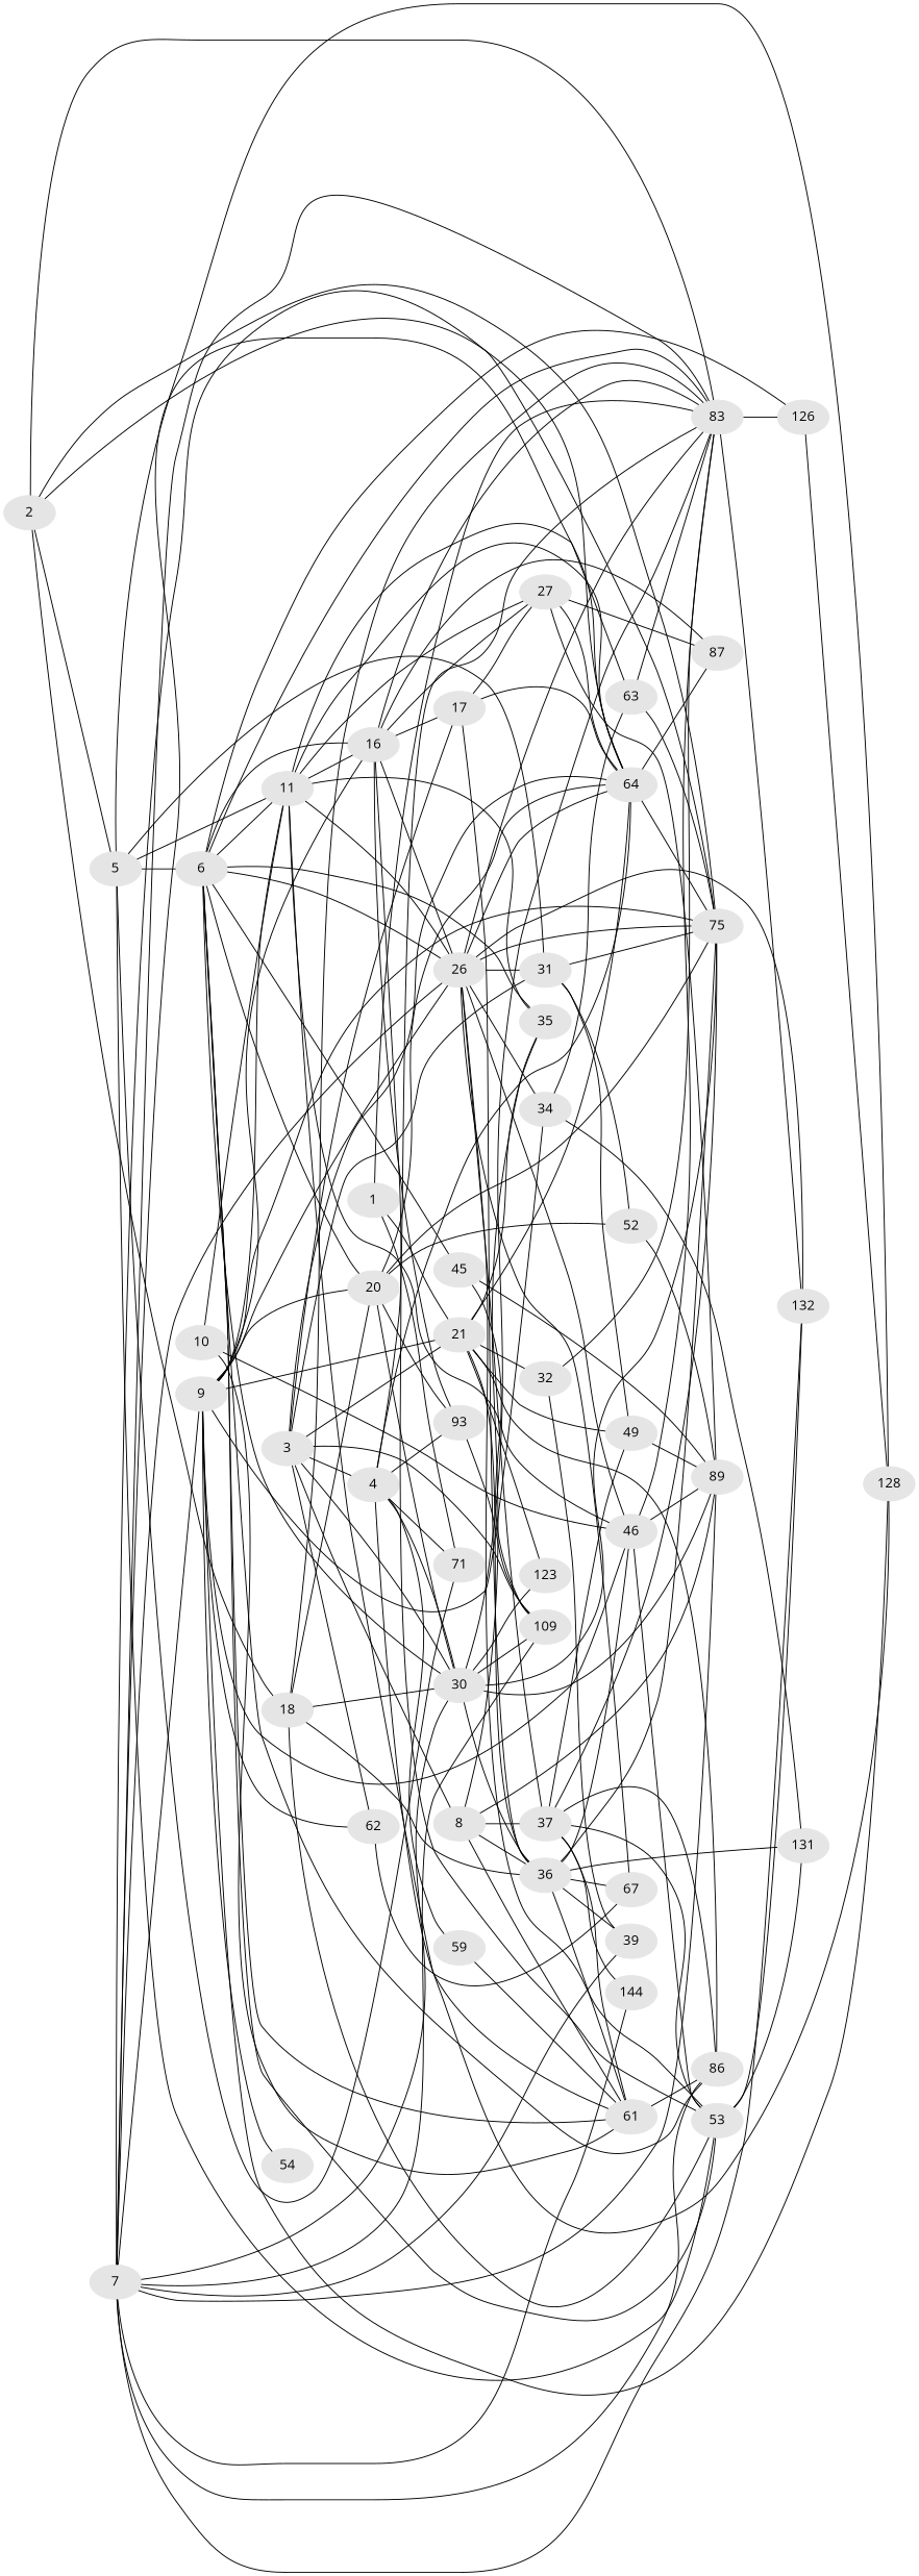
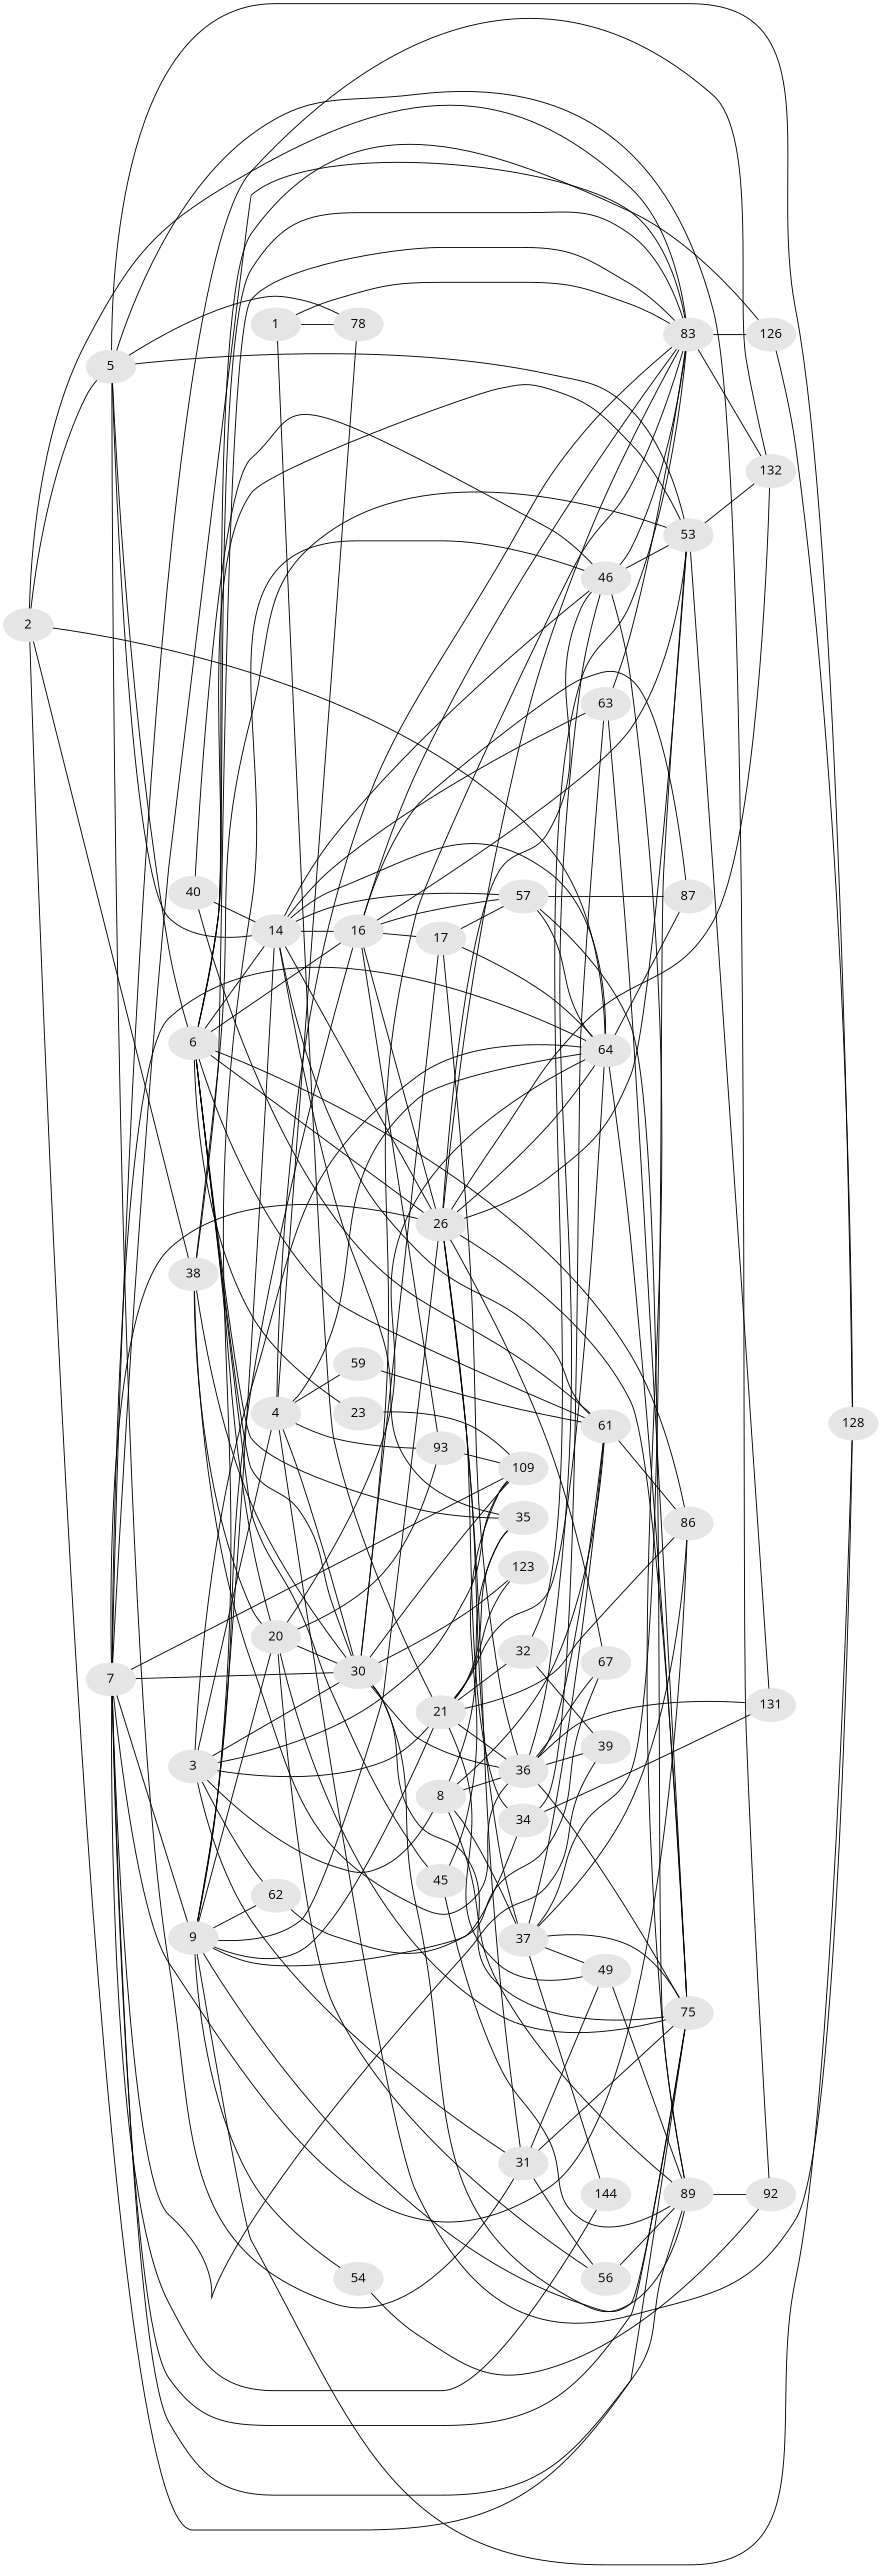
  graph {
    fontname="Open Sans"
    rankdir=LR
    node [color=gray90 fontname="Open Sans" style=filled]
    edge [fontname="Open Sans"]
    21 [super="+22+42+66"]
    64 [super="+94+74+90"]
    35 [super="+101"]
    86
    36 [super="+84+44"]
    32
    49
    123
    1
-   78 [label=71]
+   78
    83 [super="+137+134+106+100"]
    126
    132
    2 [super="+110+129"]
    5 [super="+130+76"]
-   18 [super="+112"]
+   18 [super="+112" label=38]
    75 [super="+79"]
    31 [super="+70+73"]
    128
    6 [super="+43+47+33"]
-   11 [super="+12"]
+   11 [super="+12" label=14]
    53 [super="+96+81"]
+   92
    30 [super="+50+71+40"]
    20 [super="+48+119"]
    87
    3 [super="+60+114+55"]
    4 [super="+125"]
    8 [super="+19+99"]
    17 [super="+82"]
    62
    109 [super="+122"]
    59
    93 [super="+98"]
    61 [super="+72"]
    89 [super="+97"]
    37 [super="+69+80+121"]
-   27 [super="+135"]
-   56 [label=52]
+   27 [super="+135" label=57]
+   56
    67
    16 [super="+113+29"]
+   23
    26 [super="+38+57+51"]
    45
    46 [super="+116"]
    63 [super="+111"]
    131
    34 [super="+127"]
    7 [super="+28+24+91"]
    9 [super="+41+15+65"]
    39 [super="+115"]
    n52 [label=144]
    54
-   10 [super="+88"]
+   10 [super="+88" label=40]
    21 -- 64 [weight=2]
    21 -- 35
    21 -- 86
    21 -- 36
    21 -- 32
    21 -- 49
    21 -- 123
    64 -- 75
    64 -- 87
    36 -- 75
    36 -- 61
    36 -- 67
    36 -- 46
    36 -- 131
    36 -- 39
    32 -- 83
    32 -- 39
    49 -- 89
    1 -- 21
    1 -- 78
    1 -- 83
    83 -- 126
    83 -- 132
    126 -- 128
    2 -- 64
    2 -- 83
    2 -- 5
    2 -- 18 [weight=2]
    2 -- 75
    5 -- 78 [weight=2]
    5 -- 31
    5 -- 128
    5 -- 6
    5 -- 11
    5 -- 53 [weight=2]
+   5 -- 92
    18 -- 36
    18 -- 83 [weight=2]
    18 -- 53
    18 -- 30
    18 -- 20
    31 -- 49
    31 -- 75
    31 -- 56
    6 -- 35
    6 -- 86 [weight=2]
    6 -- 83
    6 -- 126
    6 -- 11 [weight=2]
    6 -- 53
    6 -- 30
    6 -- 20
    6 -- 61
    6 -- 16 [weight=2]
+   6 -- 23
    6 -- 26
    6 -- 45
    11 -- 64
    11 -- 35
    11 -- 61
    11 -- 27
    11 -- 16
    11 -- 26
    11 -- 46
    11 -- 63
    53 -- 132
    53 -- 131
    30 -- 36
    30 -- 123
    30 -- 83
    30 -- 75
    30 -- 109
    30 -- 89
    20 -- 64
    20 -- 75
    20 -- 30
    20 -- 93
    20 -- 56
    3 -- 21
    3 -- 64
    3 -- 31
    3 -- 30
    3 -- 4
    3 -- 8
-   3 -- 17
+   30 -- 17
    3 -- 62
    3 -- 109
    4 -- 64 [weight=2]
    4 -- 78
    4 -- 83
    4 -- 128
    4 -- 30
    4 -- 59
    4 -- 93
    8 -- 35
    8 -- 36 [weight=2]
    8 -- 61
    8 -- 89
    8 -- 37
    17 -- 64
    17 -- 36
    17 -- 27
    62 -- 67
    59 -- 61
    93 -- 109
    61 -- 86
+   89 -- 92
    37 -- 86
    37 -- 49
    37 -- 75
    37 -- 53
    37 -- 61
    37 -- n52
    27 -- 64
    27 -- 87
    27 -- 89
    56 -- 89
    16 -- 83
    16 -- 53
    16 -- 87
    16 -- 17
    16 -- 93
    16 -- 27
    16 -- 26
+   23 -- 109
    26 -- 64
    26 -- 83
    26 -- 132
    26 -- 75 [weight=2]
    26 -- 31
    26 -- 53
    26 -- 37
    26 -- 67
    26 -- 46
    26 -- 34
    45 -- 109
    45 -- 89
    46 -- 83
    46 -- 53
    46 -- 89
    63 -- 83
    63 -- 75
    34 -- 63
    34 -- 131
    7 -- 64 [weight=2]
    7 -- 86
    7 -- 83
    7 -- 132
    7 -- 75
    7 -- 30 [weight=2]
    7 -- 109
    7 -- 89
    7 -- 26
    7 -- 9
    7 -- 39
    7 -- n52
    9 -- 21 [weight=2]
    9 -- 75 [weight=2]
    9 -- 128
    9 -- 11
    9 -- 20
    9 -- 62
    9 -- 16
    9 -- 26 [weight=2]
    9 -- 46 [weight=2]
    9 -- 34
    9 -- 54
+   54 -- 92
    10 -- 11
    10 -- 61 [weight=2]
    10 -- 46
  }
